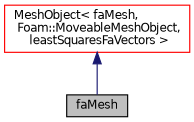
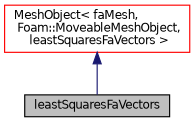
  digraph {
    node [fontname=Helvetica fontsize=10 shape=record]
-   n1 [color=black fillcolor=grey75 fontcolor=black height=0.2 label=faMesh style=filled width=0.4]
+   n1 [color=black fillcolor=grey75 fontcolor=black height=0.2 label=leastSquaresFaVectors style=filled width=0.4]
    n2 [color=red height=0.2 label="MeshObject\< faMesh,\l Foam::MoveableMeshObject,\l leastSquaresFaVectors \>" width=0.4]
    n2 -> n1 [color=midnightblue dir=back fontname=Helvetica fontsize=10 labelfontname=Helvetica labelfontsize=10 style=solid]
  }
